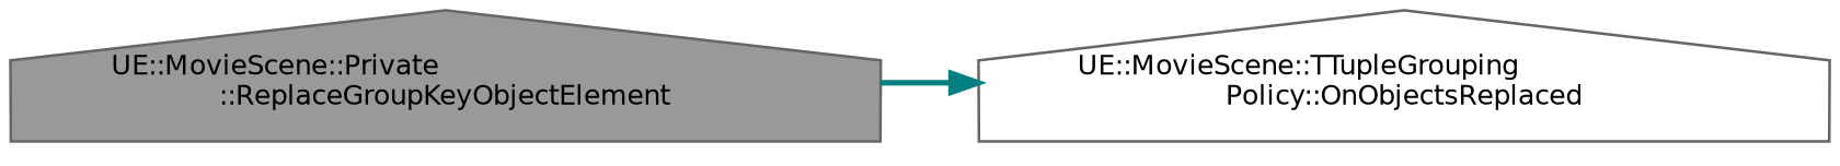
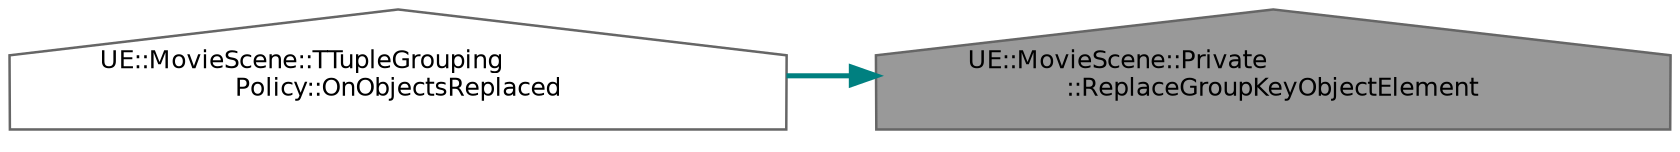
  digraph {
    rankdir=RL
    node [fontname=Helvetica fontsize=10 shape=house style=filled]
    n1 [color=gray40 fillcolor=grey60 fontcolor=black height=0.2 label="UE::MovieScene::Private\l::ReplaceGroupKeyObjectElement" width=0.4]
    n2 [color=grey40 fillcolor=white height=0.2 label="UE::MovieScene::TTupleGrouping\lPolicy::OnObjectsReplaced" width=0.4]
-   n2 -> n1 [color=teal dir=back fontname=Helvetica fontsize=10 labelfontname=Helvetica labelfontsize=10 style=bold]
+   n1 -> n2 [color=teal dir=back fontname=Helvetica fontsize=10 labelfontname=Helvetica labelfontsize=10 style=bold]
  }
